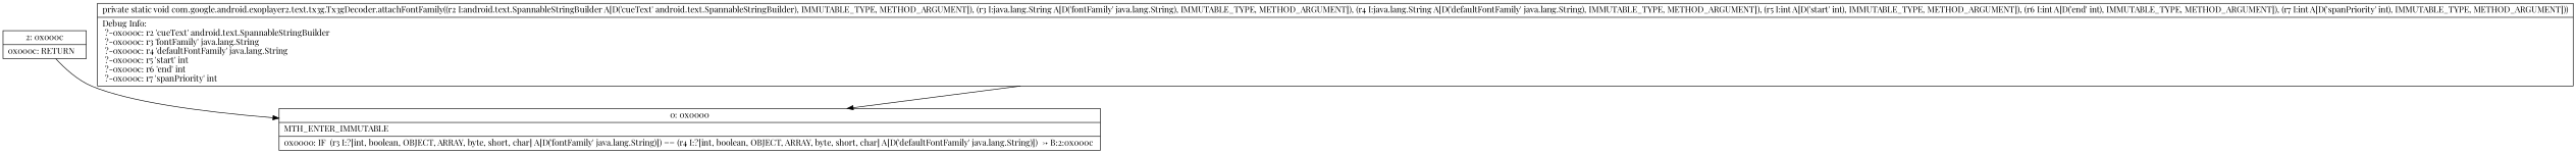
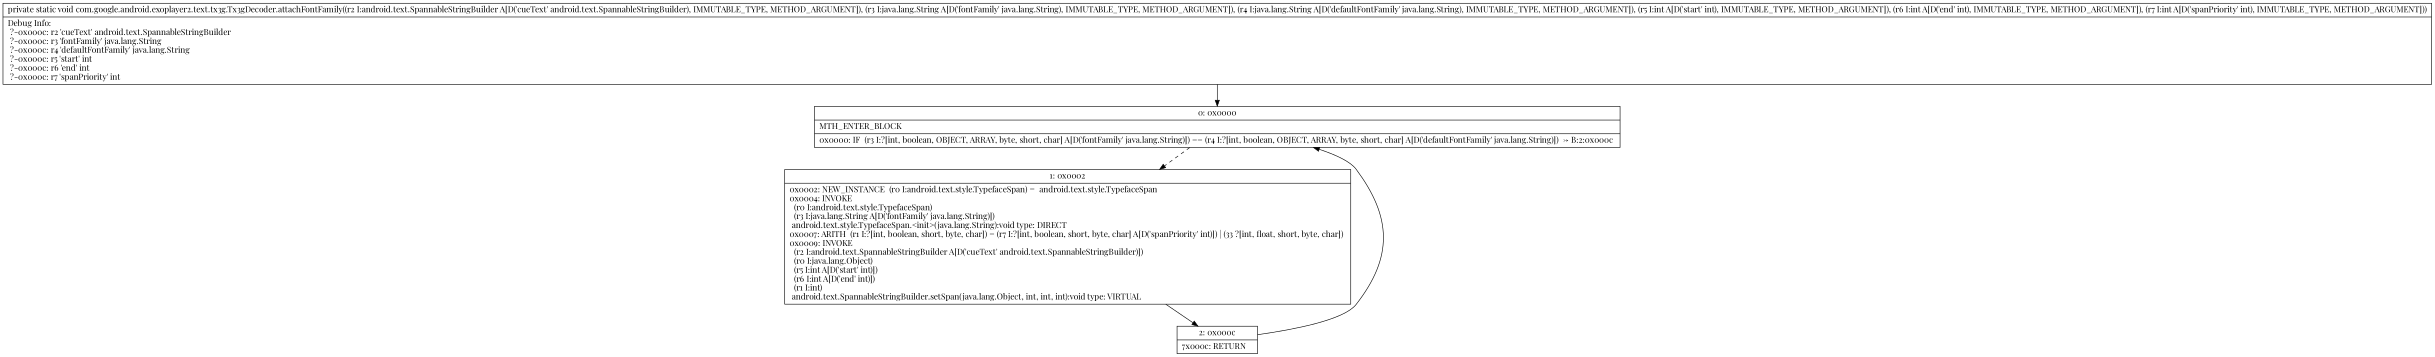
  digraph {
    fontname="Playfair Display"
    node [fontname="Playfair Display" shape=record]
    edge [fontname="Playfair Display"]
-   n1 [label="{0\:\ 0x0000|MTH_ENTER_IMMUTABLE\l|0x0000: IF  (r3 I:?[int, boolean, OBJECT, ARRAY, byte, short, char] A[D('fontFamily' java.lang.String)]) == (r4 I:?[int, boolean, OBJECT, ARRAY, byte, short, char] A[D('defaultFontFamily' java.lang.String)])  \-\> B:2:0x000c \l}"]
-   n3 [label="{2\:\ 0x000c|0x000c: RETURN   \l}"]
+   n1 [label="{0\:\ 0x0000|MTH_ENTER_BLOCK\l|0x0000: IF  (r3 I:?[int, boolean, OBJECT, ARRAY, byte, short, char] A[D('fontFamily' java.lang.String)]) == (r4 I:?[int, boolean, OBJECT, ARRAY, byte, short, char] A[D('defaultFontFamily' java.lang.String)])  \-\> B:2:0x000c \l}"]
+   n2 [label="{1\:\ 0x0002|0x0002: NEW_INSTANCE  (r0 I:android.text.style.TypefaceSpan) =  android.text.style.TypefaceSpan \l0x0004: INVOKE  \l  (r0 I:android.text.style.TypefaceSpan)\l  (r3 I:java.lang.String A[D('fontFamily' java.lang.String)])\l android.text.style.TypefaceSpan.\<init\>(java.lang.String):void type: DIRECT \l0x0007: ARITH  (r1 I:?[int, boolean, short, byte, char]) = (r7 I:?[int, boolean, short, byte, char] A[D('spanPriority' int)]) \| (33 ?[int, float, short, byte, char]) \l0x0009: INVOKE  \l  (r2 I:android.text.SpannableStringBuilder A[D('cueText' android.text.SpannableStringBuilder)])\l  (r0 I:java.lang.Object)\l  (r5 I:int A[D('start' int)])\l  (r6 I:int A[D('end' int)])\l  (r1 I:int)\l android.text.SpannableStringBuilder.setSpan(java.lang.Object, int, int, int):void type: VIRTUAL \l}"]
+   n3 [label="{2\:\ 0x000c|7x000c: RETURN   \l}"]
    n4 [label="{private static void com.google.android.exoplayer2.text.tx3g.Tx3gDecoder.attachFontFamily((r2 I:android.text.SpannableStringBuilder A[D('cueText' android.text.SpannableStringBuilder), IMMUTABLE_TYPE, METHOD_ARGUMENT]), (r3 I:java.lang.String A[D('fontFamily' java.lang.String), IMMUTABLE_TYPE, METHOD_ARGUMENT]), (r4 I:java.lang.String A[D('defaultFontFamily' java.lang.String), IMMUTABLE_TYPE, METHOD_ARGUMENT]), (r5 I:int A[D('start' int), IMMUTABLE_TYPE, METHOD_ARGUMENT]), (r6 I:int A[D('end' int), IMMUTABLE_TYPE, METHOD_ARGUMENT]), (r7 I:int A[D('spanPriority' int), IMMUTABLE_TYPE, METHOD_ARGUMENT]))  | Debug Info:\l  ?\-0x000c: r2 'cueText' android.text.SpannableStringBuilder\l  ?\-0x000c: r3 'fontFamily' java.lang.String\l  ?\-0x000c: r4 'defaultFontFamily' java.lang.String\l  ?\-0x000c: r5 'start' int\l  ?\-0x000c: r6 'end' int\l  ?\-0x000c: r7 'spanPriority' int\l}"]
+   n1 -> n2 [style=dashed]
+   n2 -> n3
    n3 -> n1
    n4 -> n1
  }
